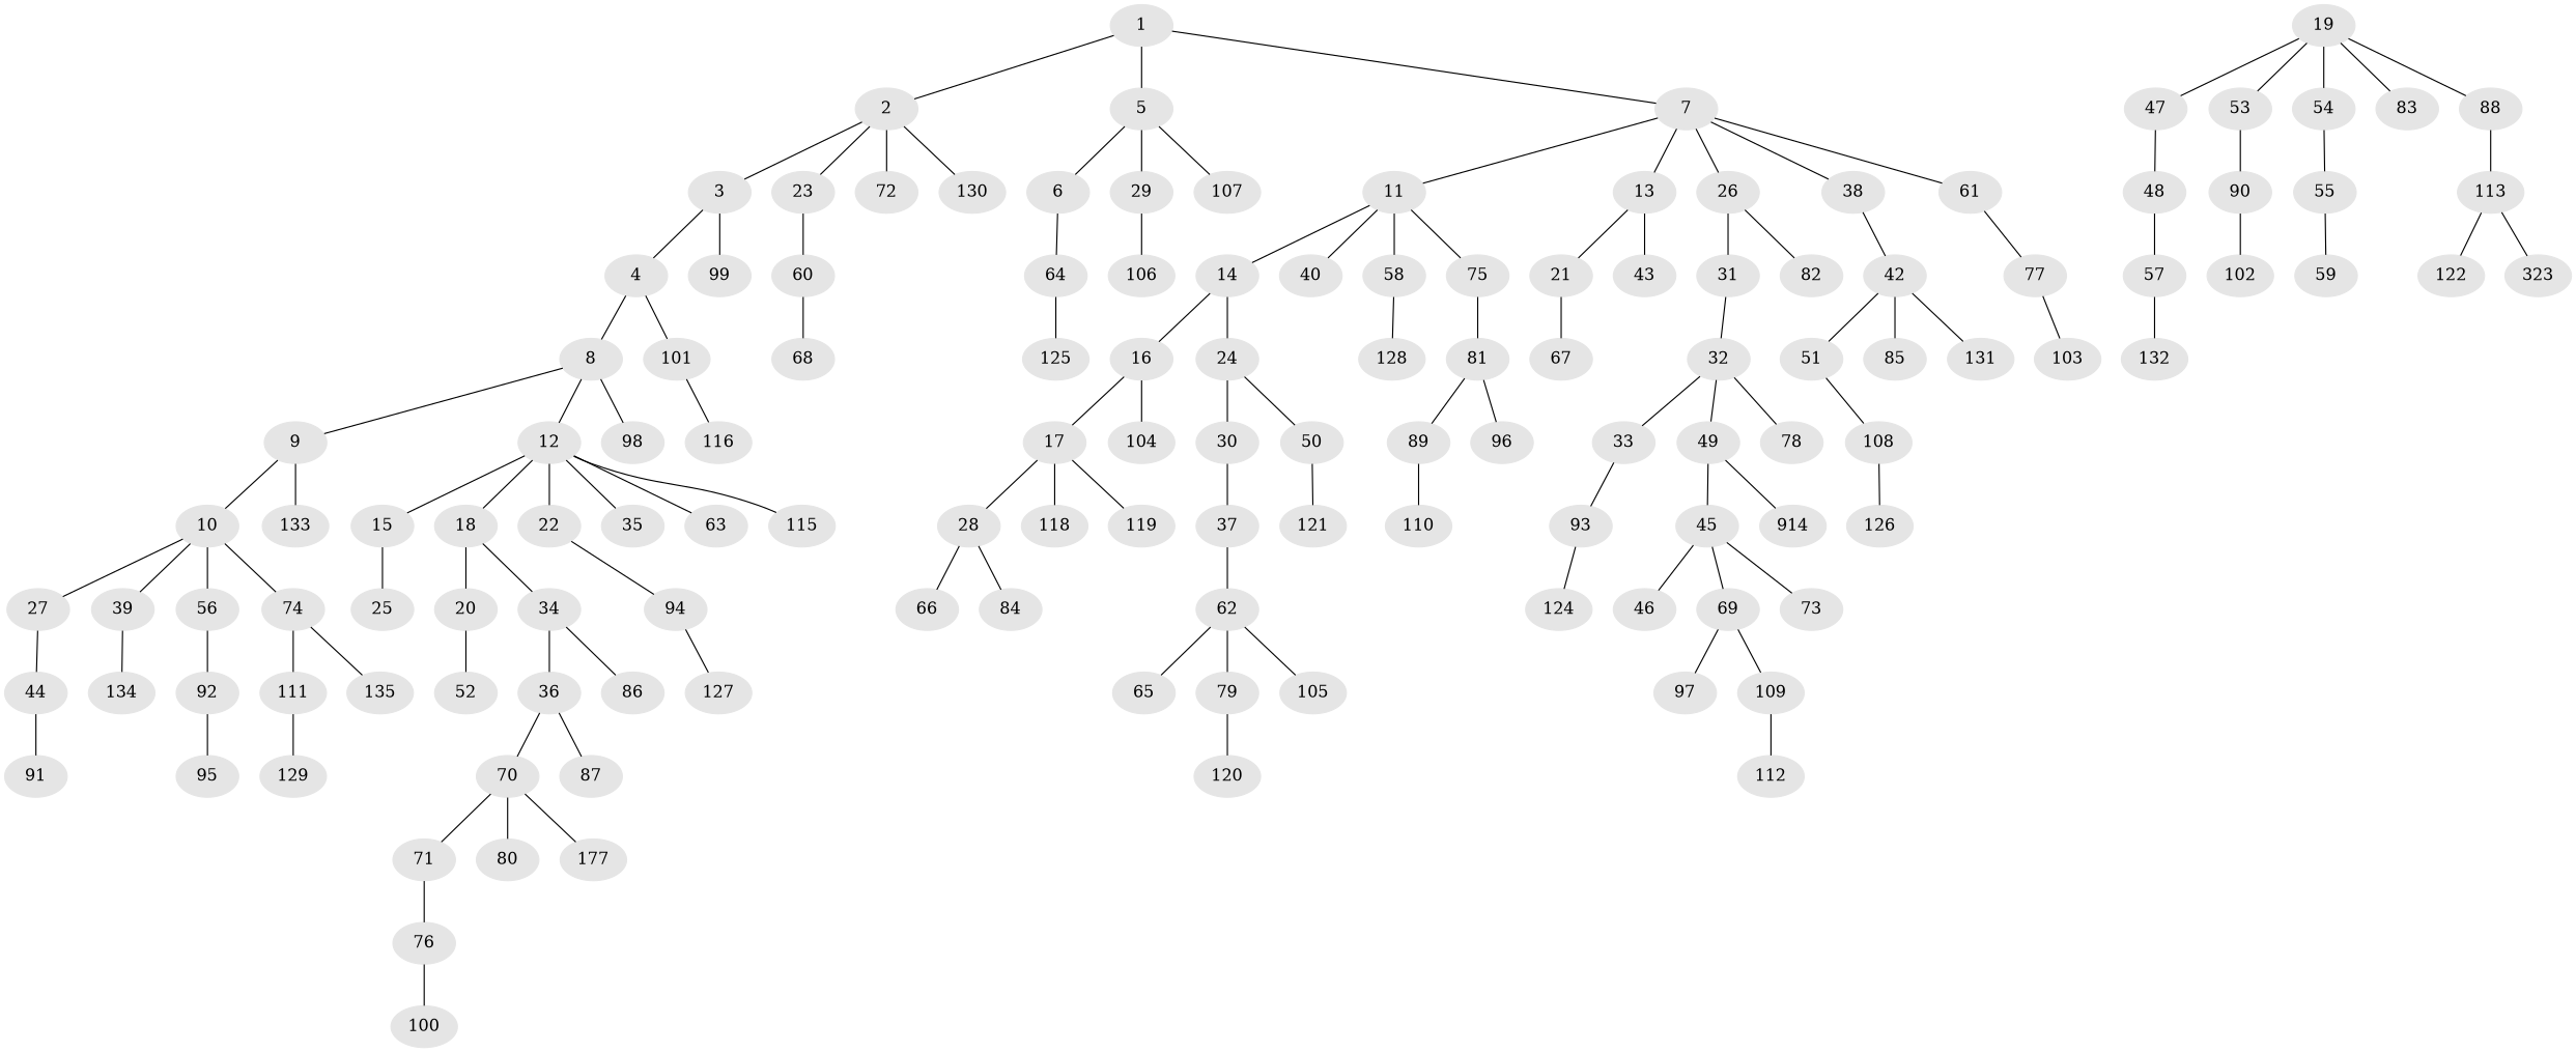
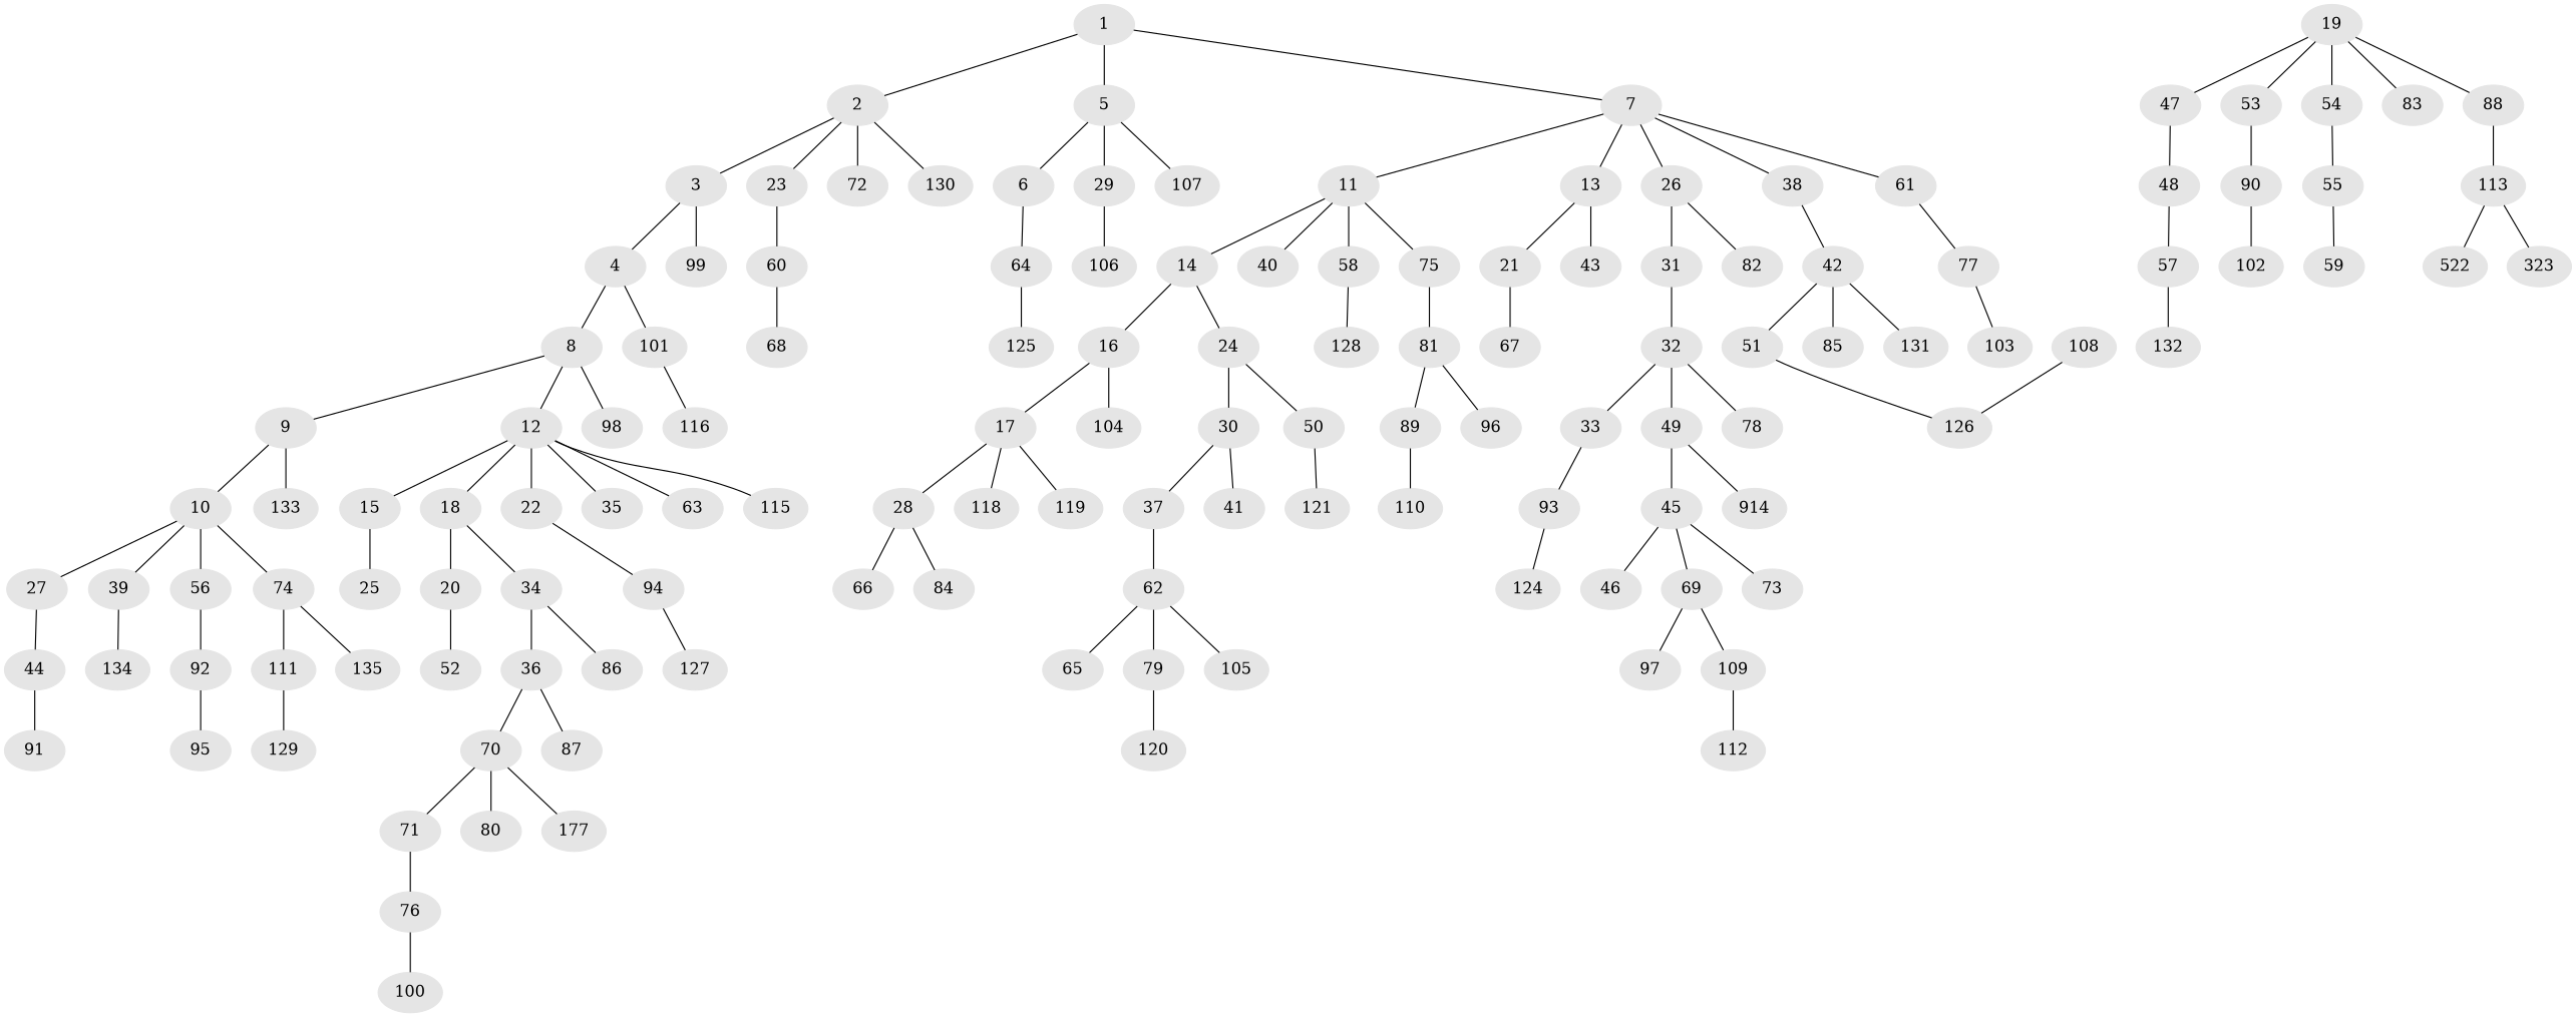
  graph {
    node [color=gray90 style=filled]
    1
    2
    5
    7
    3
    23
    72
    130
    6
    29
    107
    11
    13
    26
    38
    61
    4
    99
    60
    8
    101
    9
    12
    98
    116
    64
    106
    125
    14
    40
    58
    75
    21
    43
    31
    82
    42
    77
    10
    133
    15
    18
    22
    35
    63
    115
    19
    47
    53
    54
    83
    88
    27
    39
    56
    74
    44
    134
    92
    111
    135
    16
    24
    128
    81
    25
    20
    34
    94
    67
    17
    104
    30
    50
    28
    118
    119
    66
    84
    52
    36
    86
    48
    90
    55
    113
    127
    68
    37
+   41
    121
    32
    91
    62
    33
    49
    78
    93
    45
    46
    69
    73
    n103 [label=914]
    124
    70
    87
    71
    80
    n109 [label=177]
    65
    79
    105
    51
    85
    131
    108
    97
    109
    57
    132
    126
    102
    59
    95
    103
    120
    112
    76
    100
    129
    89
    96
    110
-   122
+   122 [label=522]
    n135 [label=323]
    1 -- 2
    1 -- 5
    1 -- 7
    2 -- 3
    2 -- 23
    2 -- 72
    2 -- 130
    5 -- 6
    5 -- 29
    5 -- 107
    7 -- 11
    7 -- 13
    7 -- 26
    7 -- 38
    7 -- 61
    3 -- 4
    3 -- 99
    23 -- 60
    6 -- 64
    29 -- 106
    11 -- 14
    11 -- 40
    11 -- 58
    11 -- 75
    13 -- 21
    13 -- 43
    26 -- 31
    26 -- 82
    38 -- 42
    61 -- 77
    4 -- 8
    4 -- 101
    60 -- 68
    8 -- 9
    8 -- 12
    8 -- 98
    101 -- 116
    9 -- 10
    9 -- 133
    12 -- 15
    12 -- 18
    12 -- 22
    12 -- 35
    12 -- 63
    12 -- 115
    64 -- 125
    14 -- 16
    14 -- 24
    58 -- 128
    75 -- 81
    21 -- 67
    31 -- 32
    42 -- 51
    42 -- 85
    42 -- 131
    77 -- 103
    10 -- 27
    10 -- 39
    10 -- 56
    10 -- 74
    15 -- 25
    18 -- 20
    18 -- 34
    22 -- 94
    19 -- 47
    19 -- 53
    19 -- 54
    19 -- 83
    19 -- 88
    47 -- 48
    53 -- 90
    54 -- 55
    88 -- 113
    27 -- 44
    39 -- 134
    56 -- 92
    74 -- 111
    74 -- 135
    44 -- 91
    92 -- 95
    111 -- 129
    16 -- 17
    16 -- 104
    24 -- 30
    24 -- 50
    81 -- 89
    81 -- 96
    20 -- 52
    34 -- 36
    34 -- 86
    94 -- 127
    17 -- 28
    17 -- 118
    17 -- 119
    30 -- 37
+   30 -- 41
    50 -- 121
    28 -- 66
    28 -- 84
    36 -- 70
    36 -- 87
    48 -- 57
    90 -- 102
    55 -- 59
    113 -- 122
    113 -- n135
    37 -- 62
    32 -- 33
    32 -- 49
    32 -- 78
    62 -- 65
    62 -- 79
    62 -- 105
    33 -- 93
    49 -- 45
    49 -- n103
    93 -- 124
    45 -- 46
    45 -- 69
    45 -- 73
    69 -- 97
    69 -- 109
    70 -- 71
    70 -- 80
    70 -- n109
    71 -- 76
    79 -- 120
-   51 -- 108
+   51 -- 126
    108 -- 126
    109 -- 112
    57 -- 132
    76 -- 100
    89 -- 110
  }
